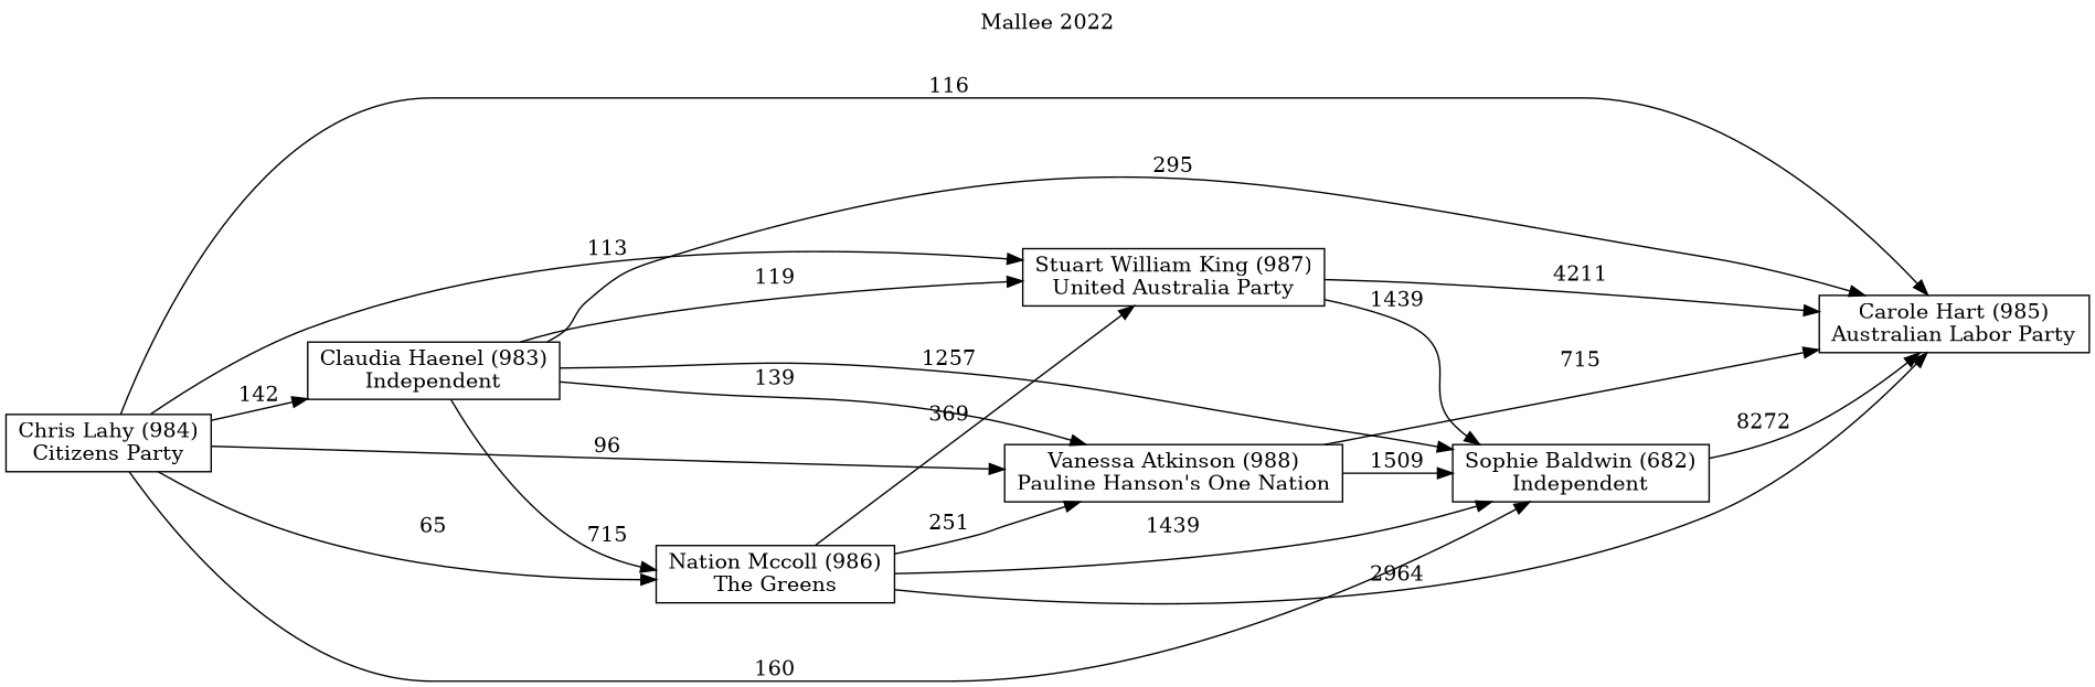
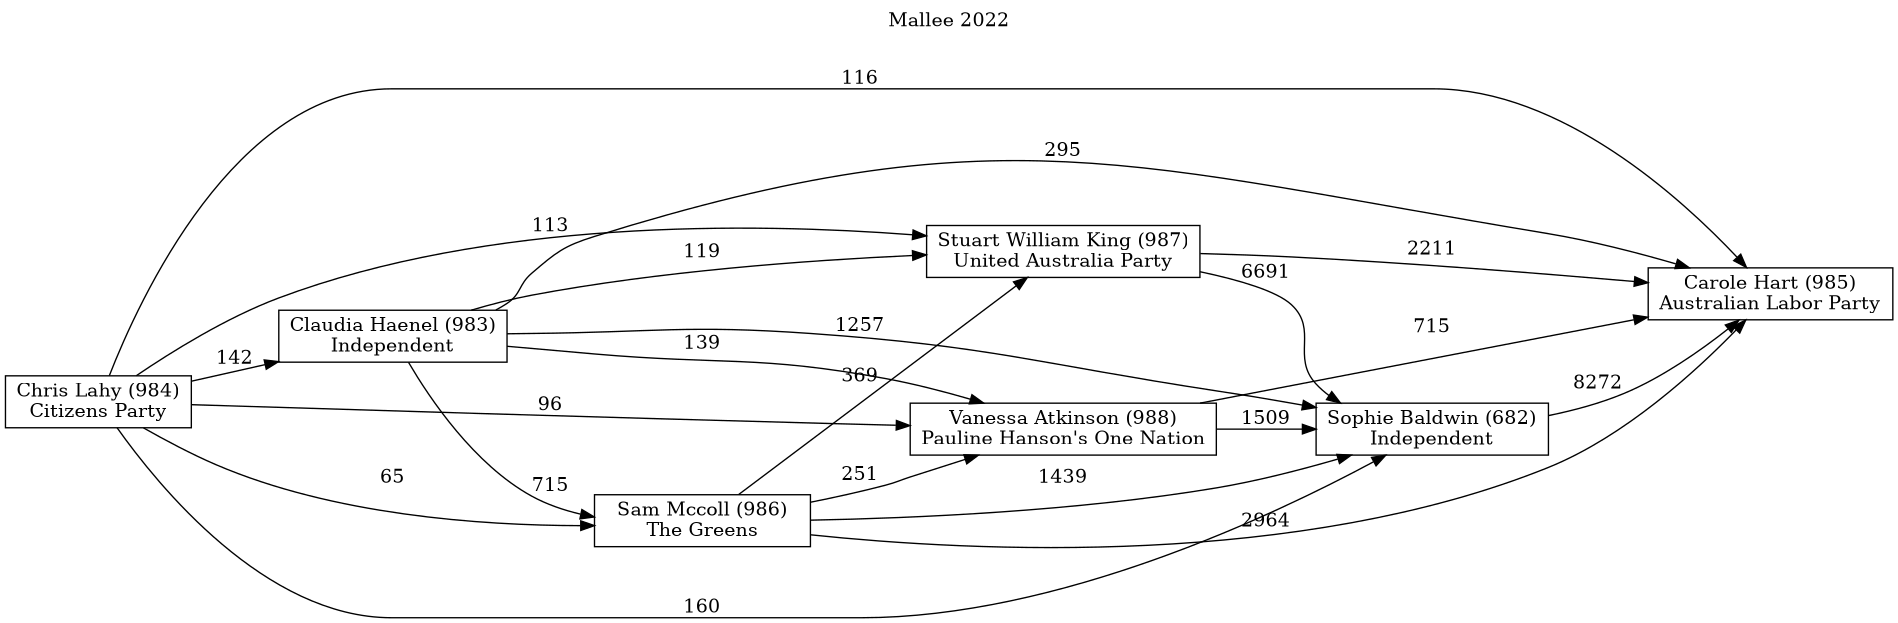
  digraph {
    label="Mallee 2022"
    labelloc=t
    mclimit=10
    rankdir=LR
    node [shape=box]
    n1 [label="Carole Hart (985)\nAustralian Labor Party"]
    n2 [label="Chris Lahy (984)\nCitizens Party"]
    n3 [label="Sophie Baldwin (682)\nIndependent"]
    n4 [label="Claudia Haenel (983)\nIndependent"]
-   n5 [label="Nation Mccoll (986)\nThe Greens"]
+   n5 [label="Sam Mccoll (986)\nThe Greens"]
    n6 [label="Stuart William King (987)\nUnited Australia Party"]
    n7 [label="Vanessa Atkinson (988)\nPauline Hanson's One Nation"]
    n2 -> n1 [label=116]
    n2 -> n3 [label=160]
    n2 -> n4 [label=142]
    n2 -> n5 [label=65]
    n2 -> n6 [label=113]
    n2 -> n7 [label=96]
    n3 -> n1 [label=8272]
    n4 -> n1 [label=295]
    n4 -> n3 [label=1257]
    n4 -> n5 [label=715]
    n4 -> n6 [label=119]
    n4 -> n7 [label=139]
    n5 -> n1 [label=2964]
    n5 -> n3 [label=1439]
    n5 -> n6 [label=369]
    n5 -> n7 [label=251]
-   n6 -> n1 [label=4211]
-   n6 -> n3 [label=1439]
+   n6 -> n1 [label=2211]
+   n6 -> n3 [label=6691]
    n7 -> n1 [label=715]
    n7 -> n3 [label=1509]
  }
